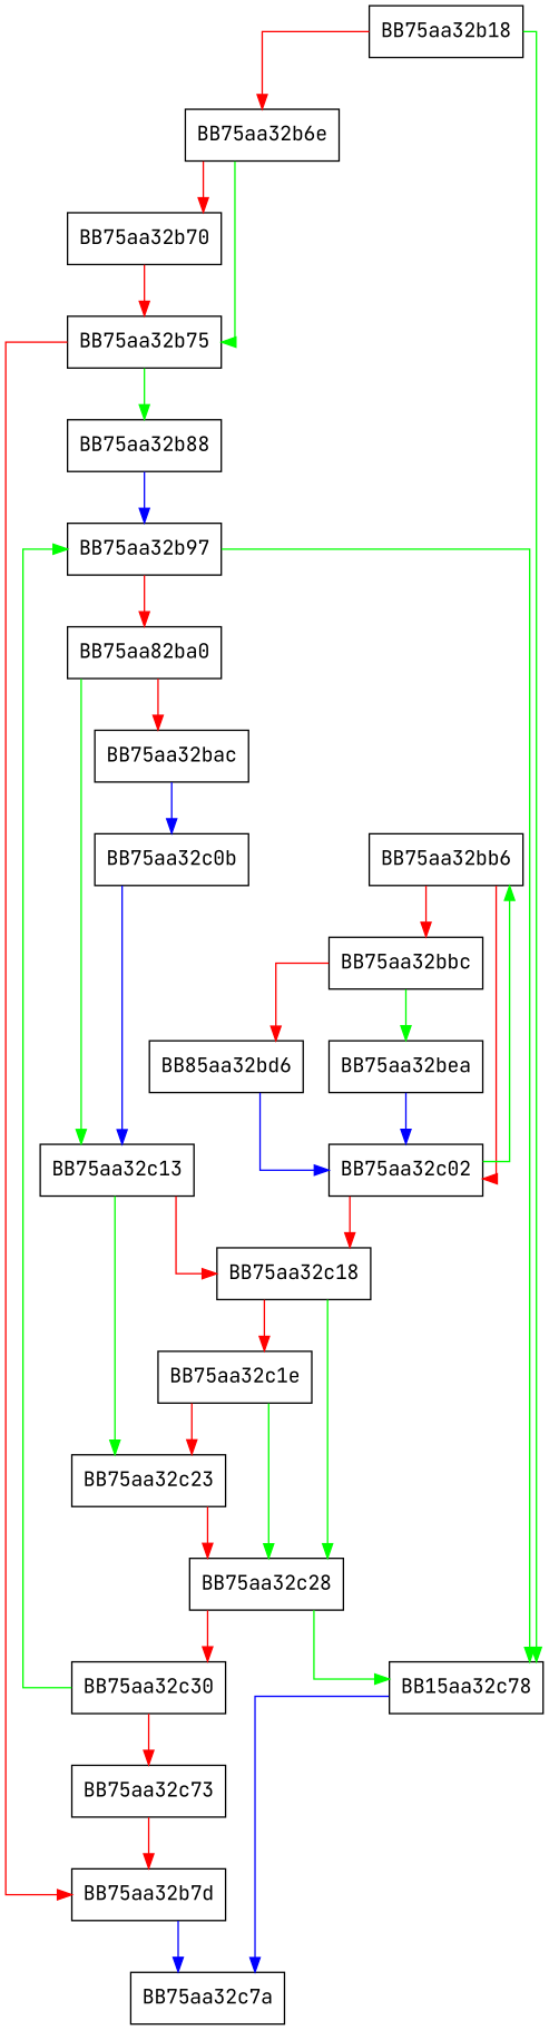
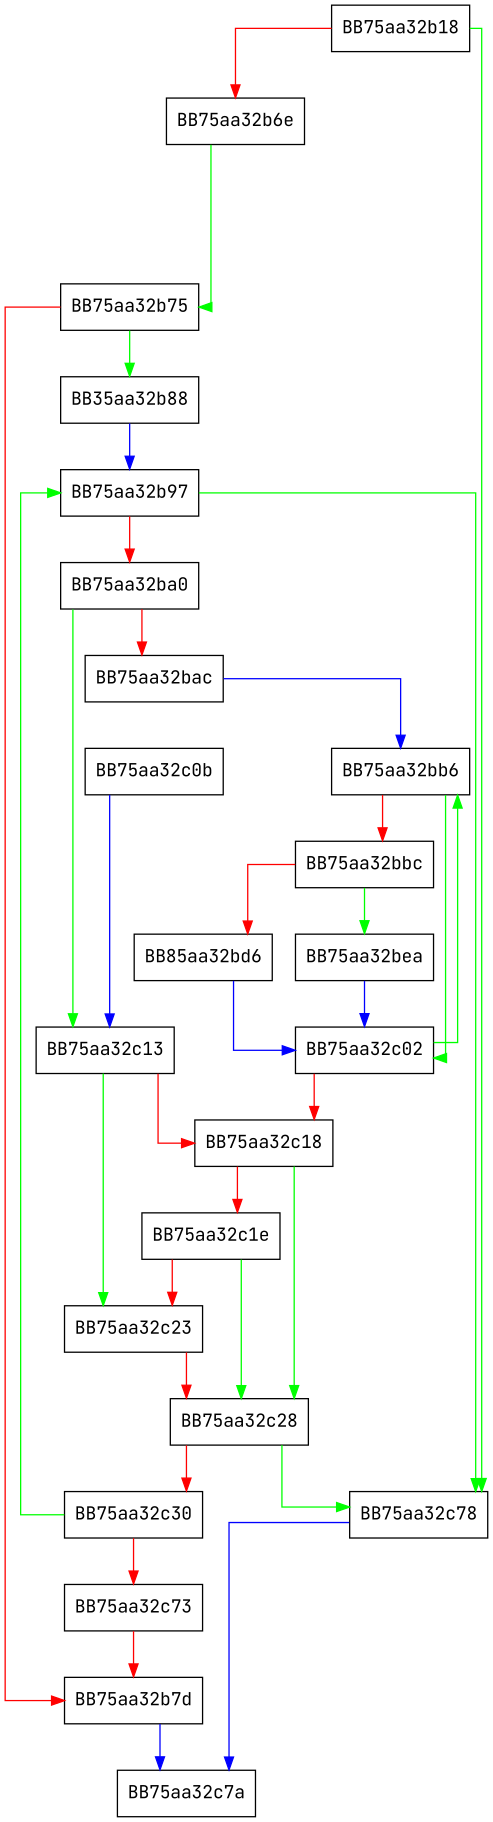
  digraph {
    fontname="JetBrains Mono"
    splines=ortho
    node [fontname="JetBrains Mono" shape=box]
    edge [color=red fontname="JetBrains Mono"]
    BB75aa32b18
-   BB75aa32c78 [label=BB15aa32c78]
+   BB75aa32c78
    BB75aa32b6e
    BB75aa32c7a
    BB75aa32b75
-   BB75aa32b70
-   BB75aa32b88
+   BB75aa32b88 [label=BB35aa32b88]
    BB75aa32b7d
    BB75aa32b97
-   BB75aa32ba0 [label=BB75aa82ba0]
+   BB75aa32ba0
    BB75aa32c13
    BB75aa32bac
    BB75aa32c23
    BB75aa32c18
    BB75aa32bb6
    BB75aa32c28
    BB75aa32c1e
    BB75aa32c02
    BB75aa32bbc
    BB75aa32bea
    n21 [label=BB85aa32bd6]
    BB75aa32c0b
    BB75aa32c30
    BB75aa32c73
    BB75aa32b18 -> BB75aa32c78 [color=green]
    BB75aa32b18 -> BB75aa32b6e
    BB75aa32c78 -> BB75aa32c7a [color=blue]
    BB75aa32b6e -> BB75aa32b75 [color=green]
-   BB75aa32b6e -> BB75aa32b70
    BB75aa32b75 -> BB75aa32b88 [color=green]
    BB75aa32b75 -> BB75aa32b7d
-   BB75aa32b70 -> BB75aa32b75
    BB75aa32b88 -> BB75aa32b97 [color=blue]
    BB75aa32b7d -> BB75aa32c7a [color=blue]
    BB75aa32b97 -> BB75aa32c78 [color=green]
    BB75aa32b97 -> BB75aa32ba0
    BB75aa32ba0 -> BB75aa32c13 [color=green]
    BB75aa32ba0 -> BB75aa32bac
    BB75aa32c13 -> BB75aa32c23 [color=green]
    BB75aa32c13 -> BB75aa32c18
-   BB75aa32bac -> BB75aa32c0b [color=blue]
+   BB75aa32bac -> BB75aa32bb6 [color=blue]
    BB75aa32c23 -> BB75aa32c28
    BB75aa32c18 -> BB75aa32c28 [color=green]
    BB75aa32c18 -> BB75aa32c1e
-   BB75aa32bb6 -> BB75aa32c02
+   BB75aa32bb6 -> BB75aa32c02 [color=green]
    BB75aa32bb6 -> BB75aa32bbc
    BB75aa32c28 -> BB75aa32c78 [color=green]
    BB75aa32c28 -> BB75aa32c30
    BB75aa32c1e -> BB75aa32c23
    BB75aa32c1e -> BB75aa32c28 [color=green]
    BB75aa32c02 -> BB75aa32c18
    BB75aa32c02 -> BB75aa32bb6 [color=green]
    BB75aa32bbc -> BB75aa32bea [color=green]
    BB75aa32bbc -> n21
    BB75aa32bea -> BB75aa32c02 [color=blue]
    n21 -> BB75aa32c02 [color=blue]
    BB75aa32c0b -> BB75aa32c13 [color=blue]
    BB75aa32c30 -> BB75aa32b97 [color=green]
    BB75aa32c30 -> BB75aa32c73
    BB75aa32c73 -> BB75aa32b7d
  }
